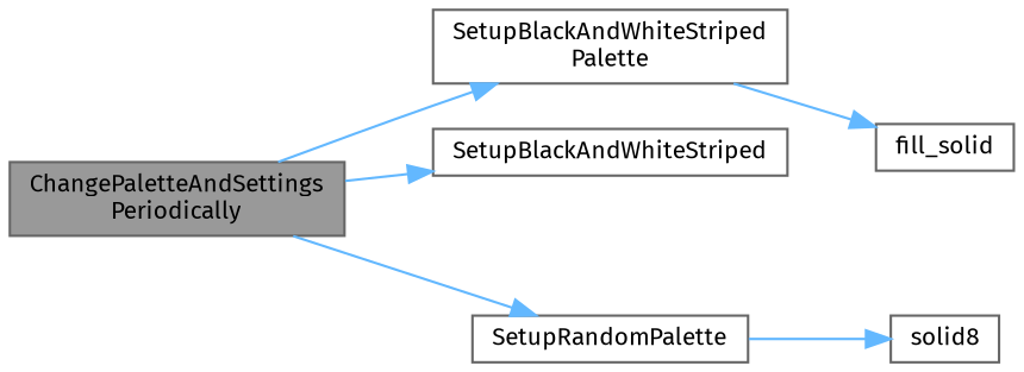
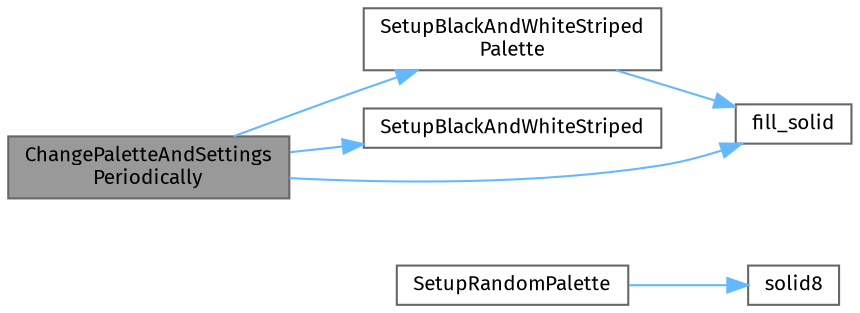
  digraph {
    fontname="Fira Sans"
    rankdir=LR
    node [color=grey40 fillcolor=white fontname="Fira Sans" fontsize=10 shape=box style=filled]
    edge [color=steelblue1 fontname="Fira Sans" fontsize=10 labelfontname=Helvetica labelfontsize=10 style=solid]
    n1 [color=gray40 fillcolor=grey60 fontcolor=black height=0.2 label="ChangePaletteAndSettings\lPeriodically" width=0.4]
    n2 [height=0.2 label="SetupBlackAndWhiteStriped\lPalette" width=0.4]
    n3 [height=0.2 label=SetupBlackAndWhiteStriped width=0.4]
    n4 [height=0.2 label=SetupRandomPalette width=0.4]
    n5 [height=0.2 label=fill_solid width=0.4]
    n6 [height=0.2 label=solid8 width=0.4]
    n1 -> n2
    n1 -> n3
-   n1 -> n4
+   n1 -> n5
    n2 -> n5
    n4 -> n6
  }
